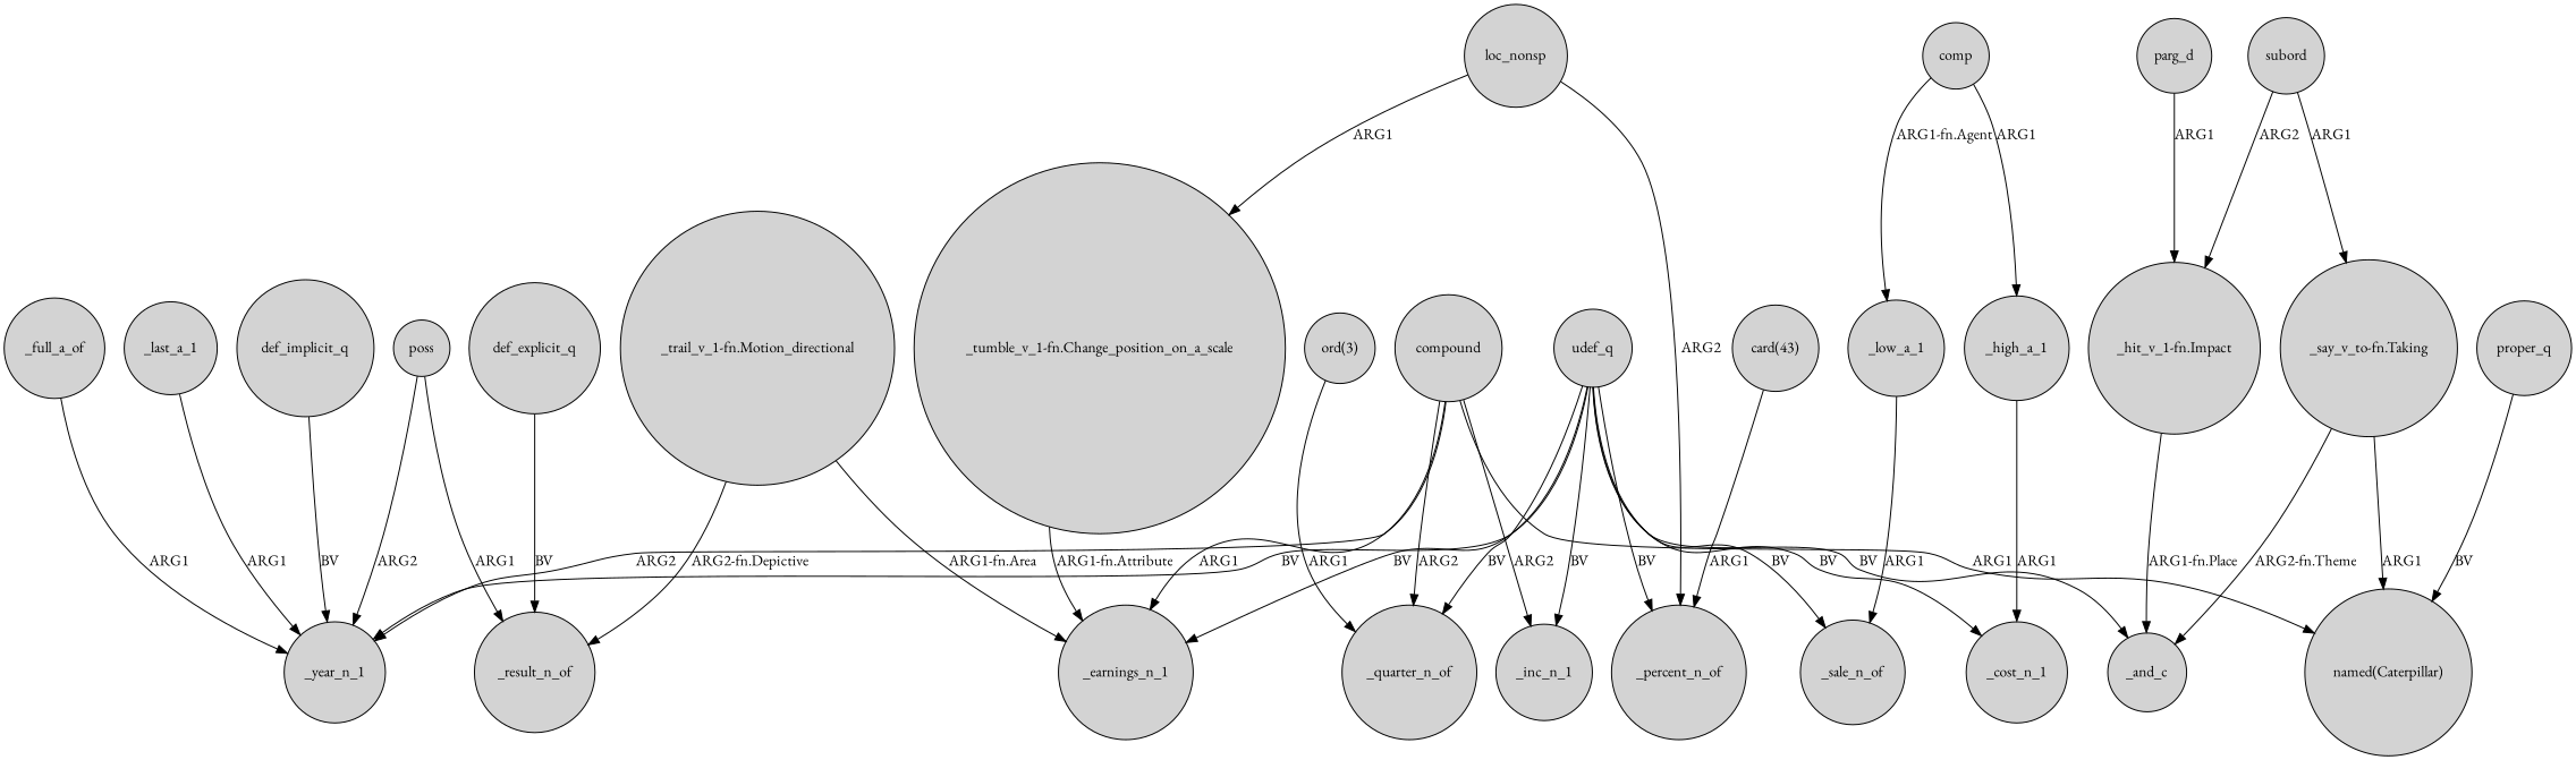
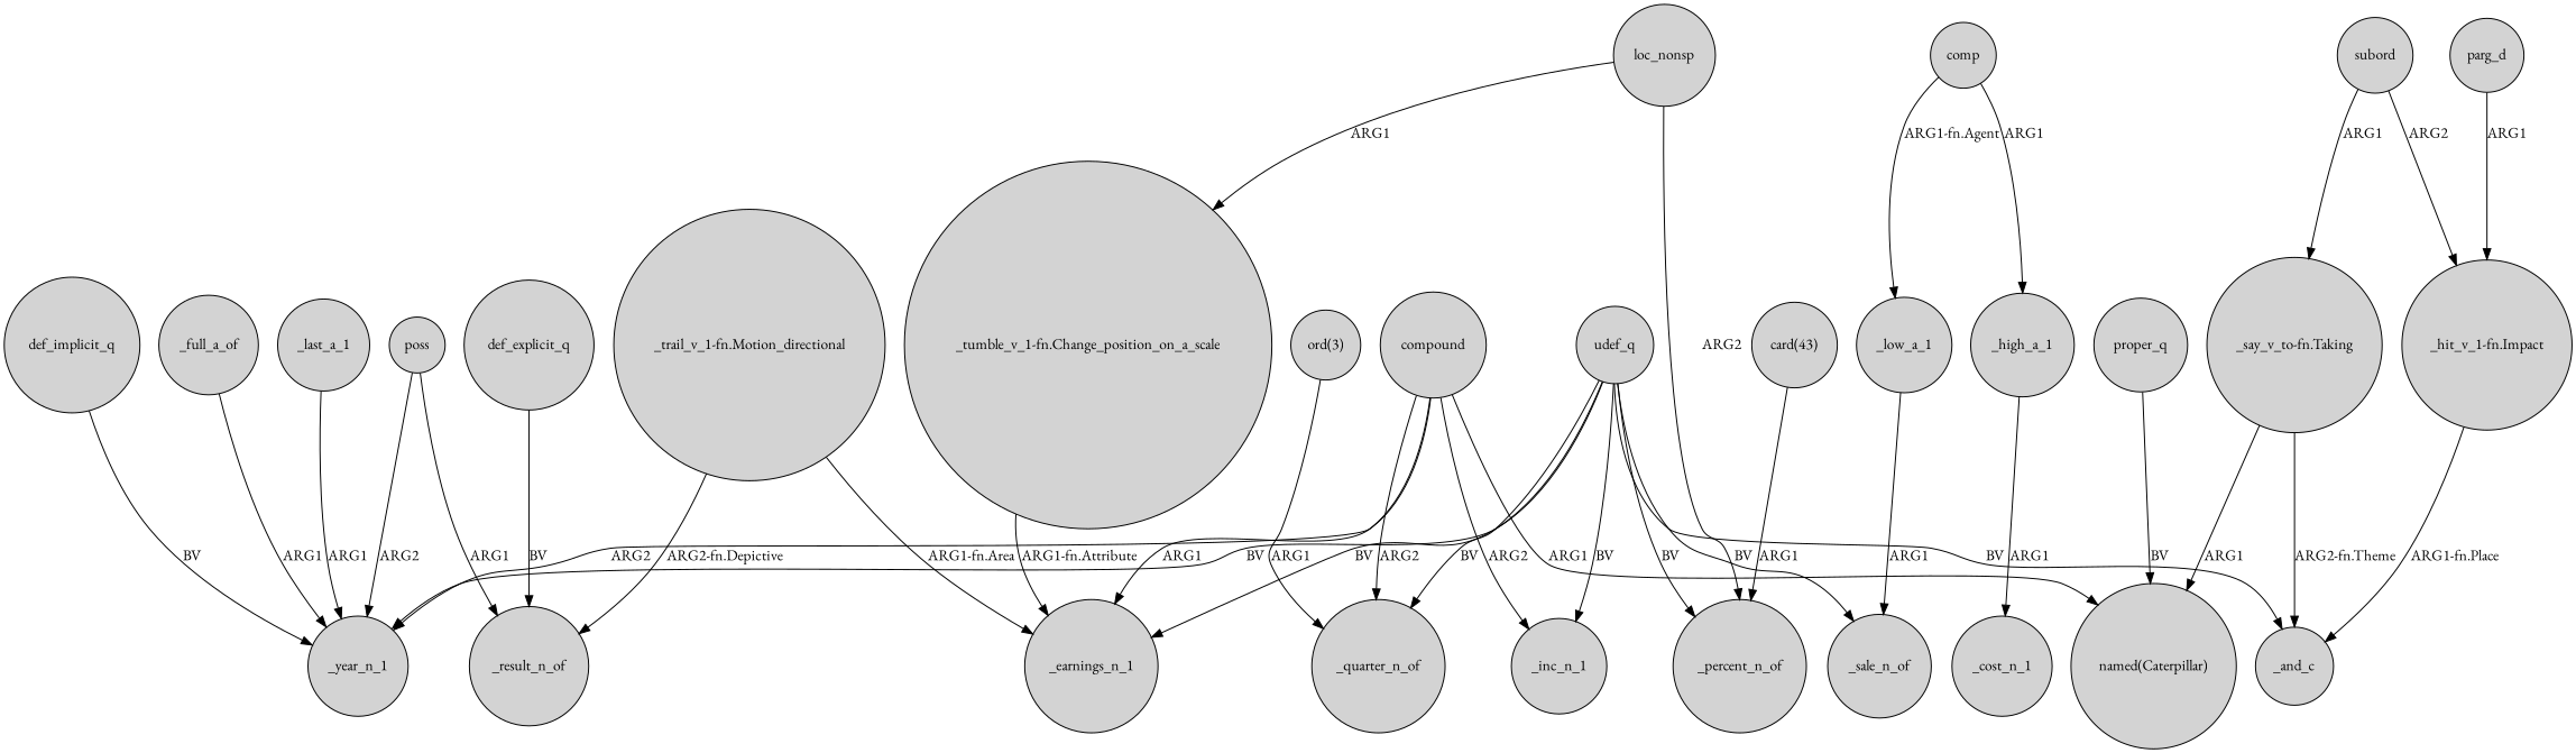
  digraph {
    fontname="EB Garamond"
    node [fontname="EB Garamond" shape=circle style=filled]
    edge [fontname="EB Garamond"]
    compound
    _quarter_n_of
    _year_n_1
    "named(Caterpillar)"
    _inc_n_1
    _earnings_n_1
    subord
    "_hit_v_1-fn.Impact"
    "_say_v_to-fn.Taking"
    _and_c
    comp
    _low_a_1
    _high_a_1
    _sale_n_of
    _cost_n_1
    _full_a_of
    def_implicit_q
    poss
    _result_n_of
    "ord(3)"
    udef_q
    _percent_n_of
    "card(43)"
    loc_nonsp
    "_tumble_v_1-fn.Change_position_on_a_scale"
    parg_d
    "_trail_v_1-fn.Motion_directional"
    _last_a_1
    proper_q
    def_explicit_q
    compound -> _quarter_n_of [label=ARG2]
    compound -> _year_n_1 [label=ARG2]
    compound -> "named(Caterpillar)" [label=ARG1]
    compound -> _inc_n_1 [label=ARG2]
    compound -> _earnings_n_1 [label=ARG1]
    subord -> "_hit_v_1-fn.Impact" [label=ARG2]
    subord -> "_say_v_to-fn.Taking" [label=ARG1]
    "_hit_v_1-fn.Impact" -> _and_c [label="ARG1-fn.Place"]
    "_say_v_to-fn.Taking" -> "named(Caterpillar)" [label=ARG1]
    "_say_v_to-fn.Taking" -> _and_c [label="ARG2-fn.Theme"]
    comp -> _low_a_1 [label="ARG1-fn.Agent"]
    comp -> _high_a_1 [label=ARG1]
    _low_a_1 -> _sale_n_of [label=ARG1]
    _high_a_1 -> _cost_n_1 [label=ARG1]
    _full_a_of -> _year_n_1 [label=ARG1]
    def_implicit_q -> _year_n_1 [label=BV]
    poss -> _year_n_1 [label=ARG2]
    poss -> _result_n_of [label=ARG1]
    "ord(3)" -> _quarter_n_of [label=ARG1]
    udef_q -> _quarter_n_of [label=BV]
    udef_q -> _year_n_1 [label=BV]
    udef_q -> _inc_n_1 [label=BV]
    udef_q -> _earnings_n_1 [label=BV]
    udef_q -> _and_c [label=BV]
    udef_q -> _sale_n_of [label=BV]
-   udef_q -> _cost_n_1 [label=BV]
    udef_q -> _percent_n_of [label=BV]
    "card(43)" -> _percent_n_of [label=ARG1]
    loc_nonsp -> _percent_n_of [label=ARG2]
    loc_nonsp -> "_tumble_v_1-fn.Change_position_on_a_scale" [label=ARG1]
    "_tumble_v_1-fn.Change_position_on_a_scale" -> _earnings_n_1 [label="ARG1-fn.Attribute"]
    parg_d -> "_hit_v_1-fn.Impact" [label=ARG1]
    "_trail_v_1-fn.Motion_directional" -> _earnings_n_1 [label="ARG1-fn.Area"]
    "_trail_v_1-fn.Motion_directional" -> _result_n_of [label="ARG2-fn.Depictive"]
    _last_a_1 -> _year_n_1 [label=ARG1]
    proper_q -> "named(Caterpillar)" [label=BV]
    def_explicit_q -> _result_n_of [label=BV]
  }
